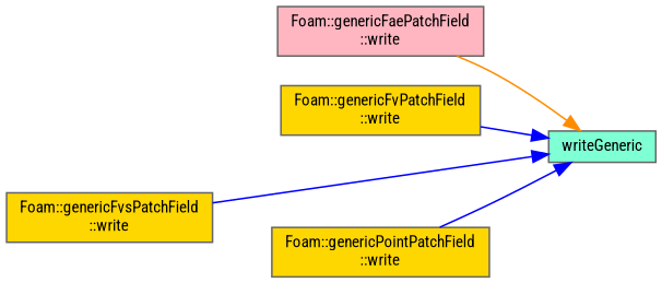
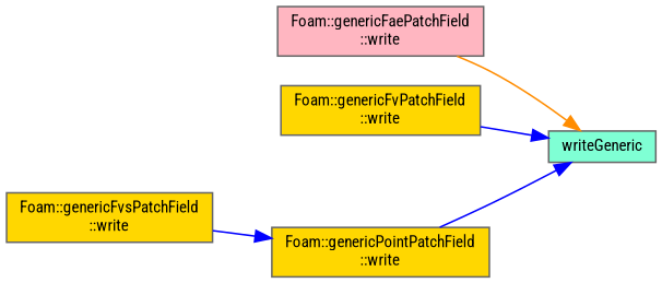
  digraph {
    fontname="Roboto Condensed"
    rankdir=RL
    node [color=grey40 fillcolor=gold fontname="Roboto Condensed" fontsize=10 shape=box style=filled]
    edge [color=blue dir=back fontname="Roboto Condensed" fontsize=10 labelfontname=Helvetica labelfontsize=10 style=solid]
    n1 [color=gray40 fillcolor=aquamarine fontcolor=black height=0.2 label=writeGeneric width=0.4]
    n2 [fillcolor=lightpink height=0.2 label="Foam::genericFaePatchField\l::write" width=0.4]
    n3 [height=0.2 label="Foam::genericFvPatchField\l::write" width=0.4]
    n4 [height=0.2 label="Foam::genericFvsPatchField\l::write" width=0.4]
    n5 [height=0.2 label="Foam::genericPointPatchField\l::write" width=0.4]
    n1 -> n2 [color=darkorange]
    n1 -> n3
-   n1 -> n4
+   n5 -> n4
    n1 -> n5
  }
